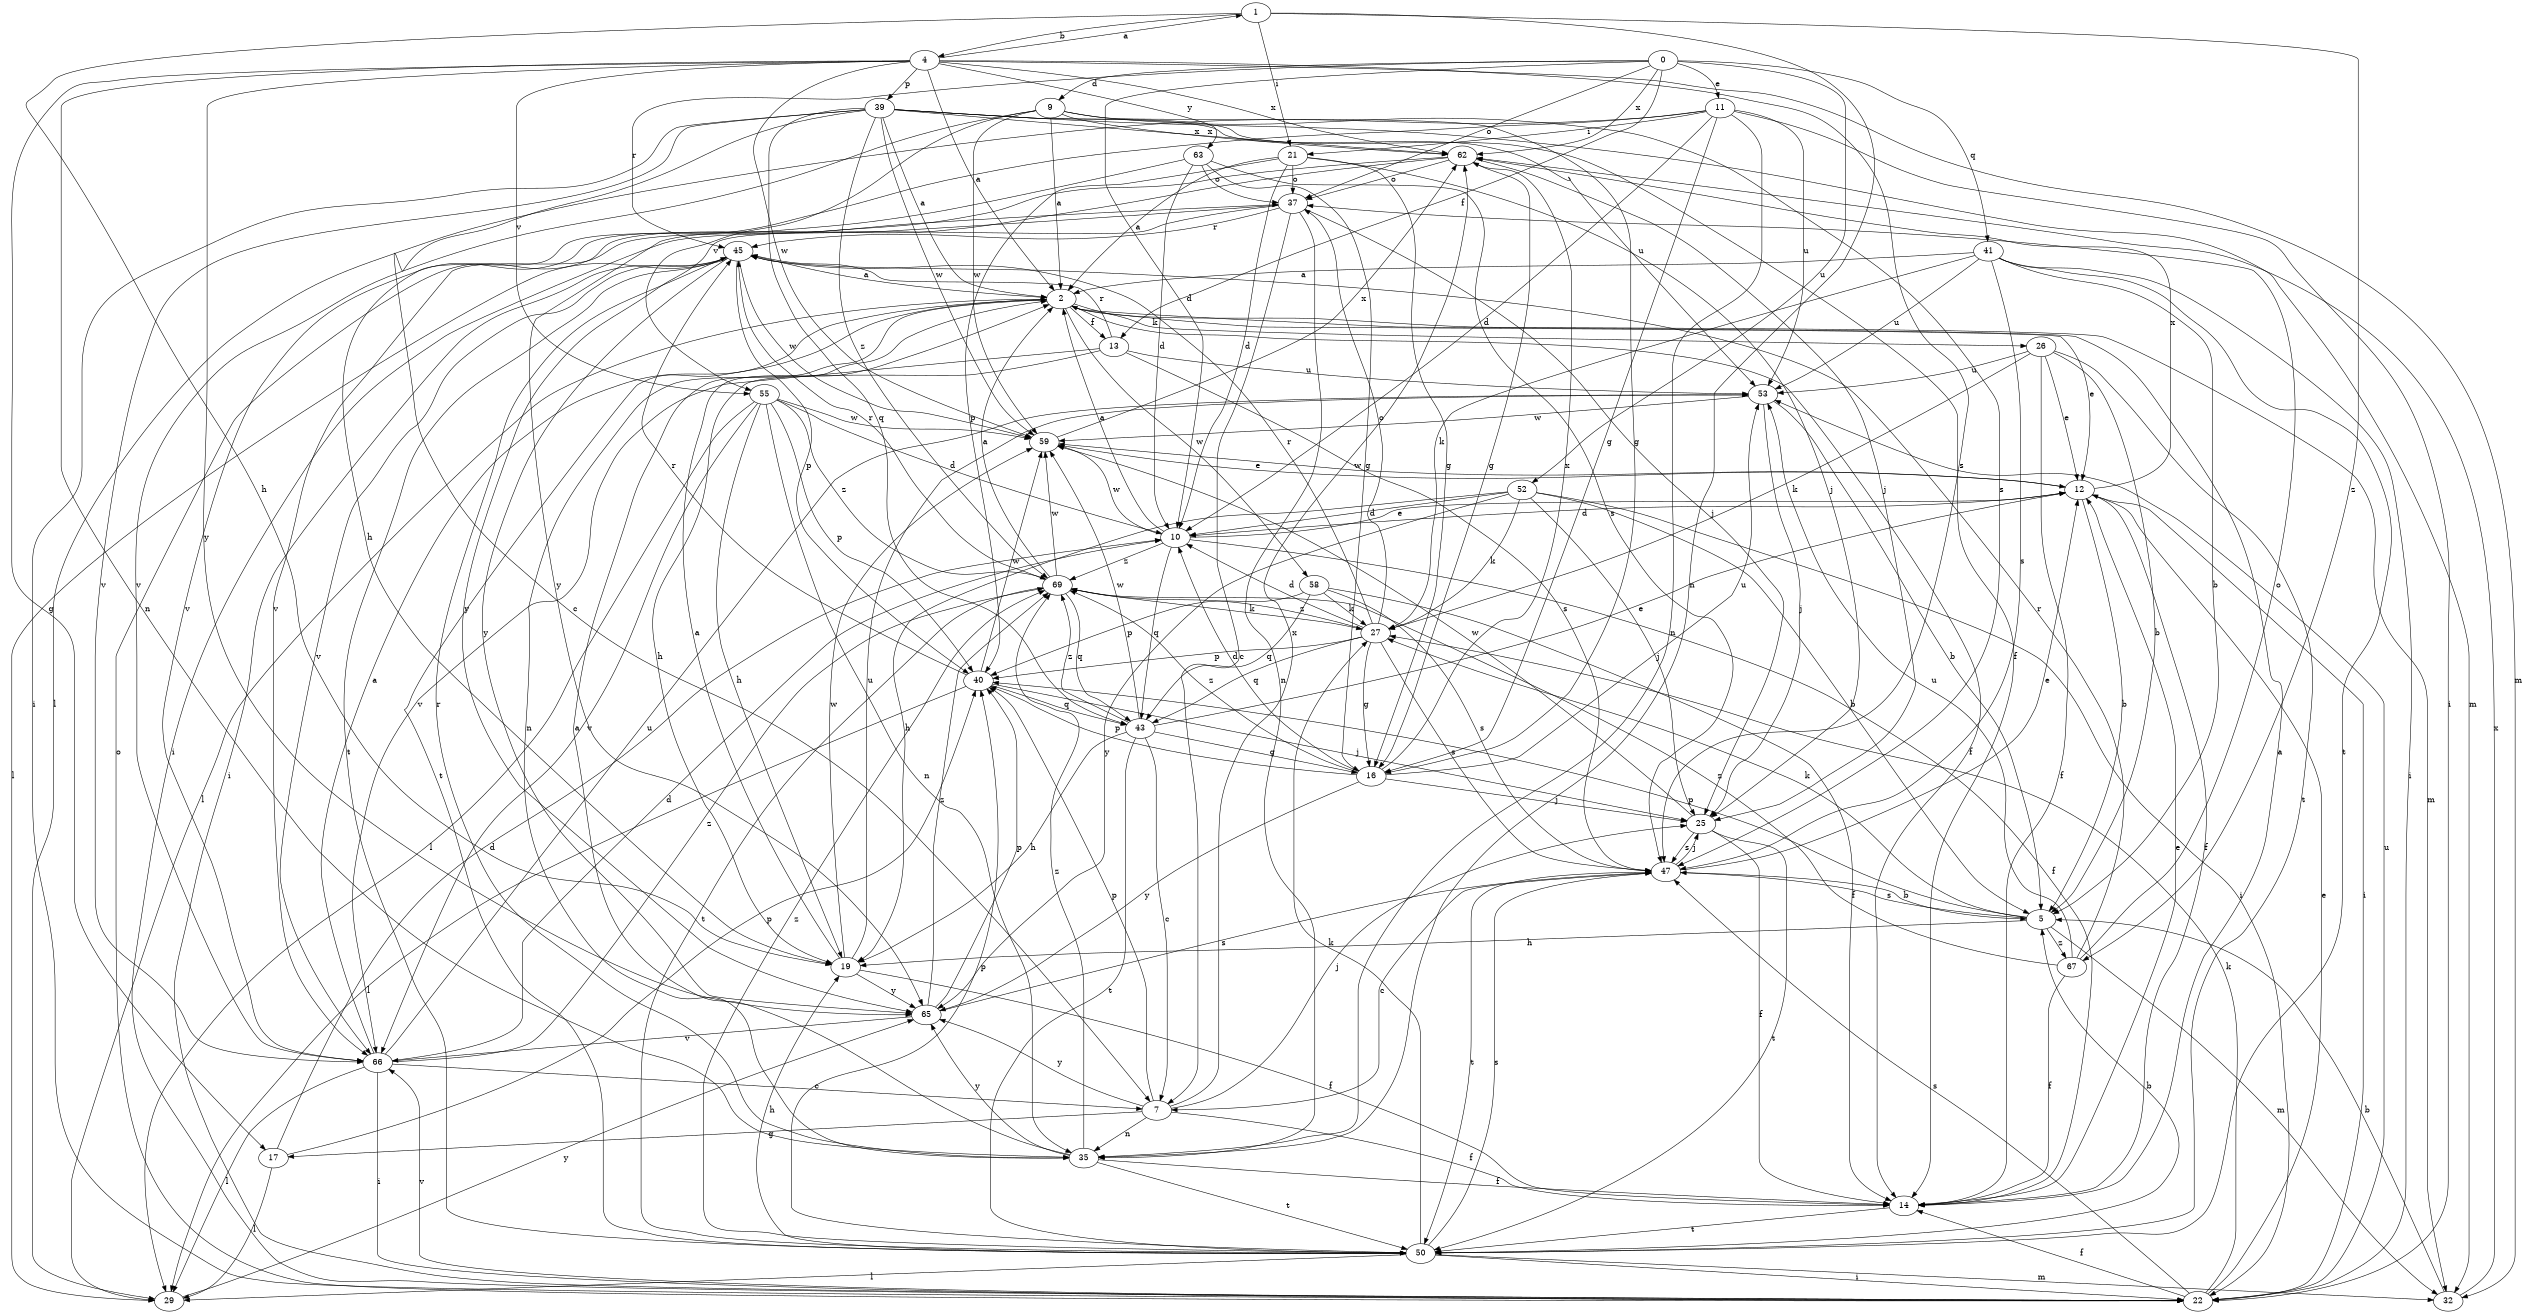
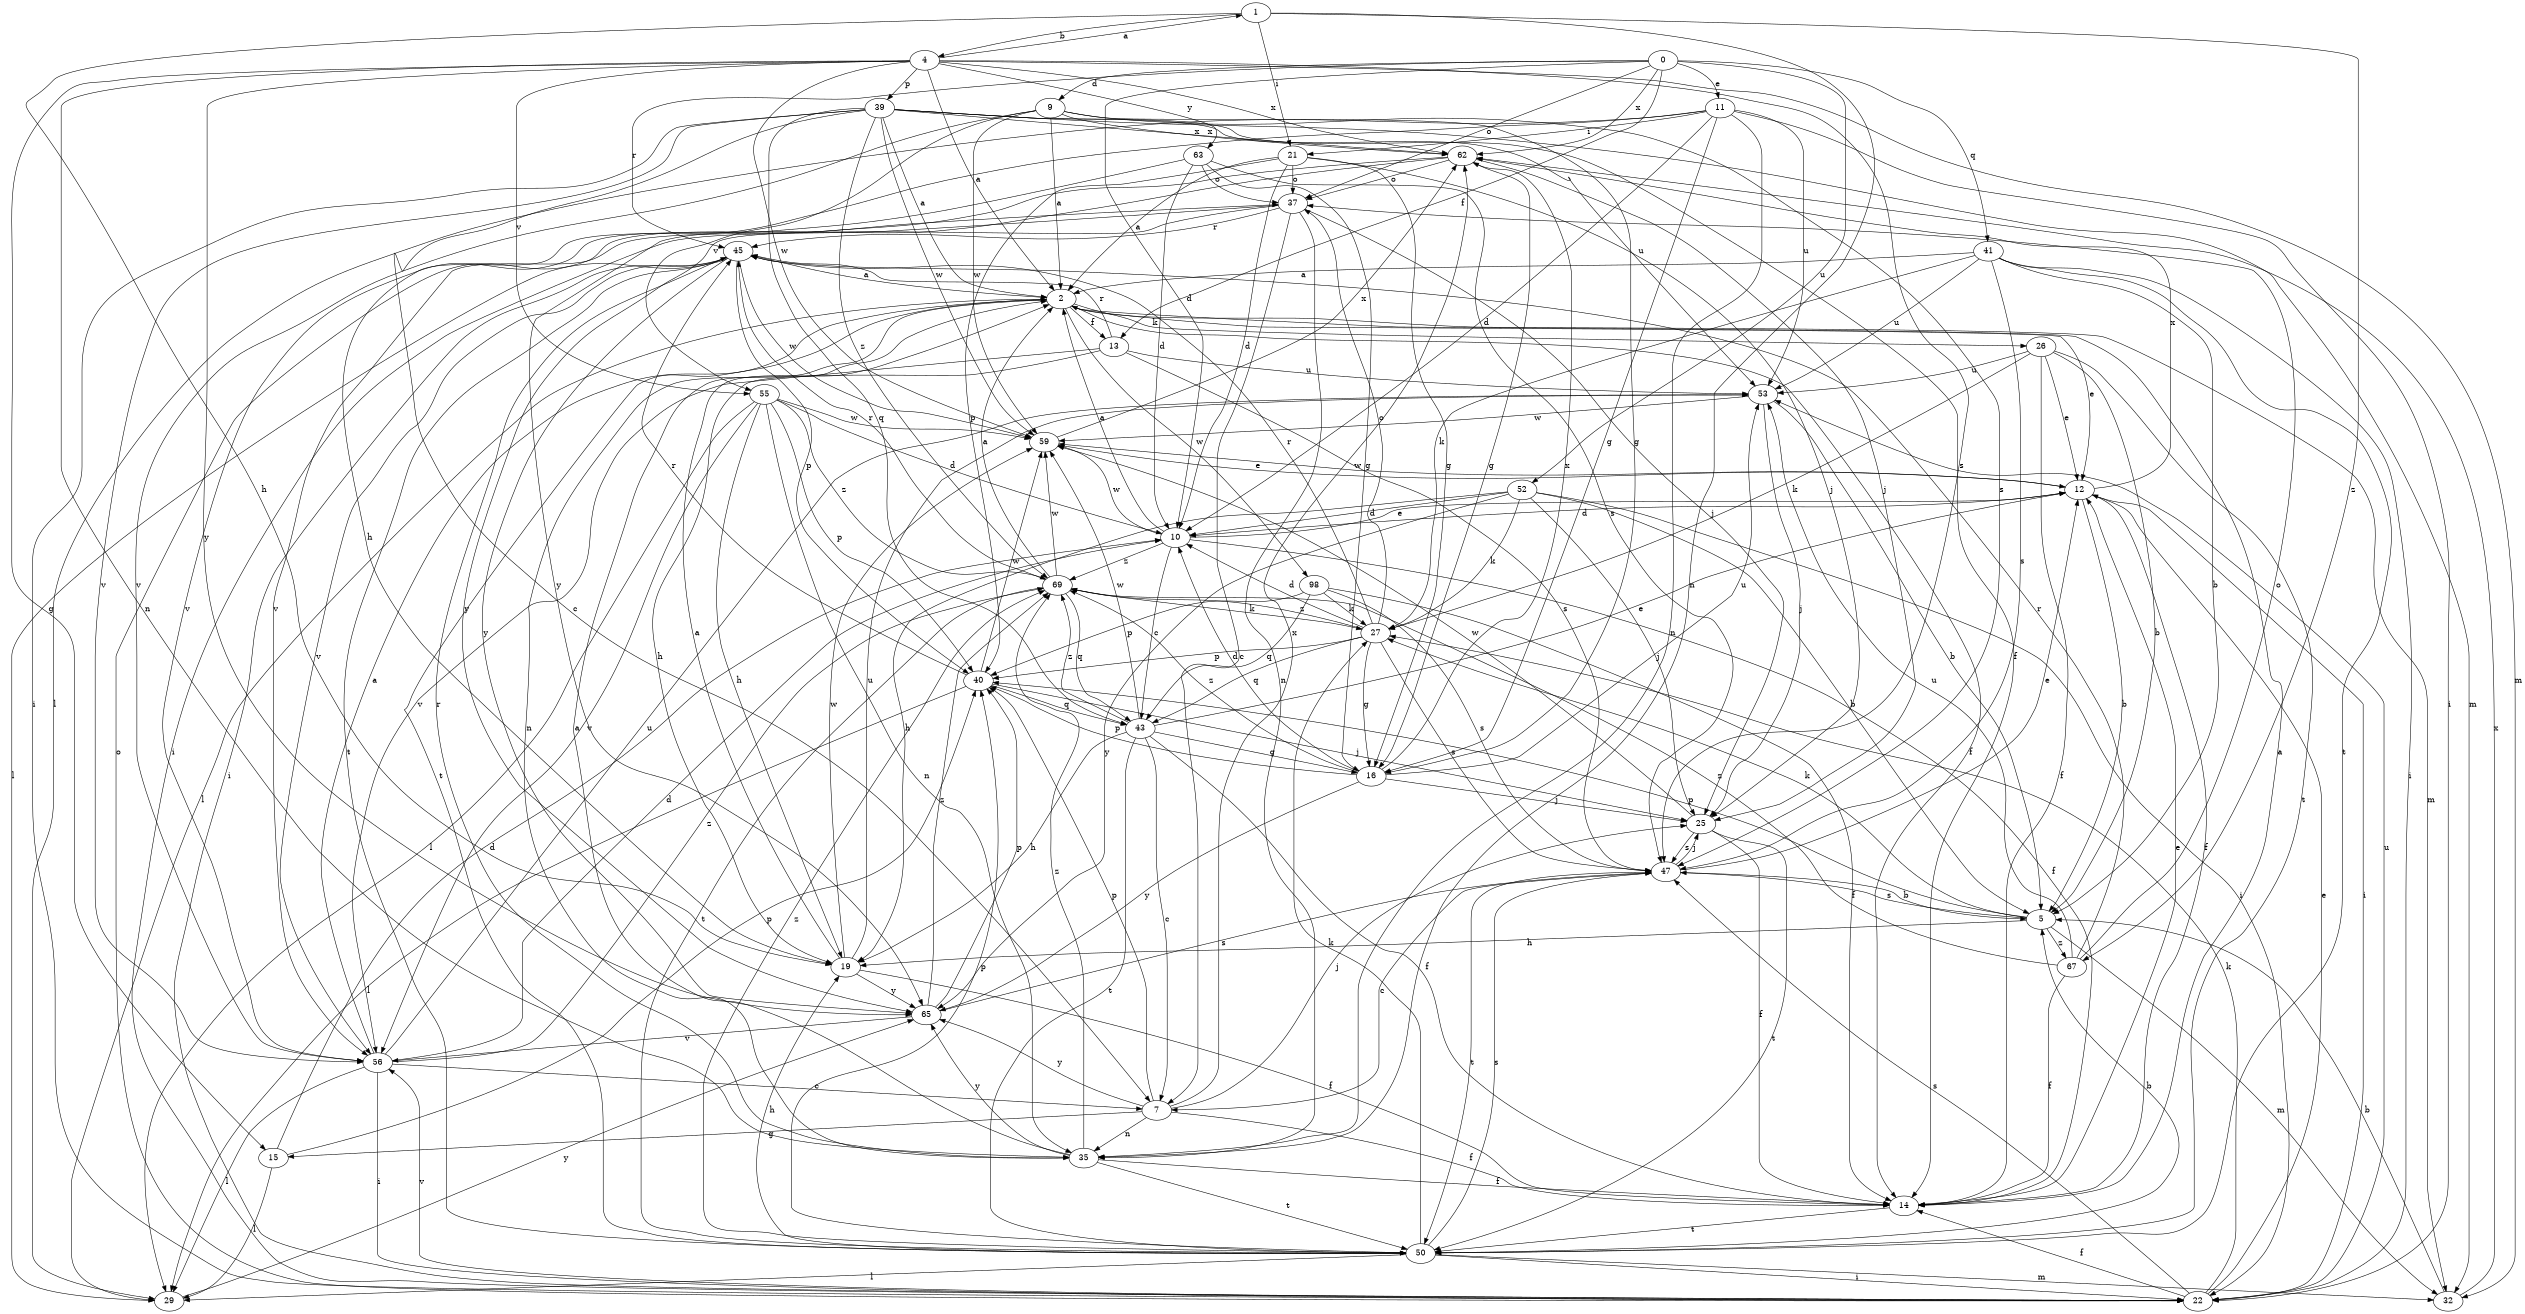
  strict digraph {
    0
    9
    10
    11
    13
    37
    41
    45
    52
    62
    2
    47
    55
    59
    16
-   56 [label=66]
+   56
    12
    14
    43
    69
    19
    21
    35
    29
    22
    53
    65
    7
    25
    50
    5
    27
    40
    1
    4
    67
    32
-   15 [label=17]
+   15
    39
    63
    26
-   58
+   58 [label=98]
    0 -> 9 [label=d]
    0 -> 10 [label=d]
    0 -> 11 [label=e]
    0 -> 13 [label=f]
    0 -> 37 [label=o]
    0 -> 41 [label=q]
    0 -> 45 [label=r]
    0 -> 52 [label=u]
    0 -> 62 [label=x]
    9 -> 62 [label=x]
    9 -> 2 [label=a]
    9 -> 47 [label=s]
    9 -> 55 [label=v]
    9 -> 59 [label=w]
    9 -> 16 [label=g]
    9 -> 56 [label=v]
    10 -> 2 [label=a]
    10 -> 59 [label=w]
    10 -> 12 [label=e]
    10 -> 14 [label=f]
-   10 -> 43 [label=q]
+   10 -> 43 [label=c]
    10 -> 69 [label=z]
    11 -> 10 [label=d]
    11 -> 16 [label=g]
    11 -> 19 [label=h]
    11 -> 21 [label=i]
    11 -> 35 [label=n]
    11 -> 29 [label=l]
    11 -> 22 [label=i]
    11 -> 53 [label=u]
    13 -> 45 [label=r]
    13 -> 47 [label=s]
    13 -> 56 [label=v]
    13 -> 19 [label=h]
    13 -> 53 [label=u]
    37 -> 45 [label=r]
    37 -> 35 [label=n]
    37 -> 22 [label=i]
    37 -> 65 [label=y]
    37 -> 7 [label=c]
    37 -> 25 [label=j]
    41 -> 2 [label=a]
    41 -> 47 [label=s]
    41 -> 22 [label=i]
    41 -> 53 [label=u]
    41 -> 50 [label=t]
    41 -> 5 [label=b]
    41 -> 27 [label=k]
    45 -> 2 [label=a]
    45 -> 59 [label=w]
    45 -> 56 [label=v]
    45 -> 29 [label=l]
    45 -> 22 [label=i]
    45 -> 65 [label=y]
    45 -> 50 [label=t]
    45 -> 40 [label=p]
    52 -> 10 [label=d]
    52 -> 19 [label=h]
    52 -> 22 [label=i]
    52 -> 65 [label=y]
    52 -> 25 [label=j]
    52 -> 5 [label=b]
    52 -> 27 [label=k]
    62 -> 37 [label=o]
    62 -> 16 [label=g]
    62 -> 56 [label=v]
    62 -> 65 [label=y]
    62 -> 25 [label=j]
    2 -> 13 [label=f]
    2 -> 12 [label=e]
    2 -> 14 [label=f]
    2 -> 35 [label=n]
    2 -> 29 [label=l]
    2 -> 50 [label=t]
    2 -> 32 [label=m]
    2 -> 26 [label=k]
    2 -> 58 [label=w]
    47 -> 12 [label=e]
    47 -> 7 [label=c]
    47 -> 25 [label=j]
    47 -> 50 [label=t]
    47 -> 5 [label=b]
    55 -> 10 [label=d]
    55 -> 59 [label=w]
    55 -> 56 [label=v]
    55 -> 69 [label=z]
    55 -> 19 [label=h]
    55 -> 35 [label=n]
    55 -> 29 [label=l]
    55 -> 40 [label=p]
    59 -> 62 [label=x]
    59 -> 12 [label=e]
    16 -> 10 [label=d]
    16 -> 62 [label=x]
    16 -> 69 [label=z]
    16 -> 53 [label=u]
    16 -> 65 [label=y]
    16 -> 25 [label=j]
    16 -> 40 [label=p]
    56 -> 10 [label=d]
    56 -> 2 [label=a]
    56 -> 69 [label=z]
    56 -> 29 [label=l]
    56 -> 22 [label=i]
    56 -> 53 [label=u]
    56 -> 7 [label=c]
    12 -> 10 [label=d]
    12 -> 62 [label=x]
    12 -> 59 [label=w]
    12 -> 14 [label=f]
    12 -> 22 [label=i]
    12 -> 5 [label=b]
    14 -> 2 [label=a]
    14 -> 12 [label=e]
    14 -> 50 [label=t]
    43 -> 59 [label=w]
    43 -> 16 [label=g]
    43 -> 12 [label=e]
+   43 -> 14 [label=f]
    43 -> 69 [label=z]
    43 -> 19 [label=h]
    43 -> 7 [label=c]
    43 -> 50 [label=t]
    69 -> 45 [label=r]
    69 -> 2 [label=a]
    69 -> 59 [label=w]
    69 -> 43 [label=q]
    69 -> 50 [label=t]
    69 -> 27 [label=k]
    19 -> 2 [label=a]
    19 -> 59 [label=w]
    19 -> 14 [label=f]
    19 -> 53 [label=u]
    19 -> 65 [label=y]
    21 -> 10 [label=d]
    21 -> 37 [label=o]
    21 -> 2 [label=a]
    21 -> 16 [label=g]
    21 -> 25 [label=j]
    21 -> 40 [label=p]
    35 -> 45 [label=r]
    35 -> 2 [label=a]
    35 -> 14 [label=f]
    35 -> 69 [label=z]
    35 -> 65 [label=y]
    35 -> 50 [label=t]
    29 -> 65 [label=y]
    22 -> 37 [label=o]
    22 -> 47 [label=s]
    22 -> 56 [label=v]
    22 -> 12 [label=e]
    22 -> 14 [label=f]
    22 -> 53 [label=u]
    22 -> 27 [label=k]
    53 -> 59 [label=w]
    53 -> 25 [label=j]
    53 -> 5 [label=b]
    65 -> 47 [label=s]
    65 -> 56 [label=v]
    65 -> 69 [label=z]
    65 -> 40 [label=p]
    7 -> 62 [label=x]
    7 -> 14 [label=f]
    7 -> 35 [label=n]
    7 -> 65 [label=y]
    7 -> 25 [label=j]
    7 -> 40 [label=p]
    7 -> 15 [label=g]
    25 -> 47 [label=s]
    25 -> 59 [label=w]
    25 -> 14 [label=f]
    25 -> 50 [label=t]
    50 -> 47 [label=s]
    50 -> 69 [label=z]
    50 -> 19 [label=h]
    50 -> 29 [label=l]
    50 -> 22 [label=i]
    50 -> 5 [label=b]
    50 -> 27 [label=k]
    50 -> 40 [label=p]
    50 -> 32 [label=m]
    5 -> 47 [label=s]
    5 -> 19 [label=h]
    5 -> 27 [label=k]
    5 -> 40 [label=p]
    5 -> 67 [label=z]
    5 -> 32 [label=m]
    27 -> 10 [label=d]
    27 -> 37 [label=o]
    27 -> 45 [label=r]
    27 -> 47 [label=s]
    27 -> 16 [label=g]
    27 -> 43 [label=q]
    27 -> 69 [label=z]
    27 -> 40 [label=p]
    40 -> 45 [label=r]
    40 -> 59 [label=w]
    40 -> 43 [label=q]
    40 -> 29 [label=l]
    40 -> 25 [label=j]
    1 -> 19 [label=h]
    1 -> 21 [label=i]
    1 -> 35 [label=n]
    1 -> 4 [label=b]
    1 -> 67 [label=z]
    4 -> 62 [label=x]
    4 -> 2 [label=a]
    4 -> 47 [label=s]
    4 -> 55 [label=v]
    4 -> 59 [label=w]
    4 -> 35 [label=n]
    4 -> 65 [label=y]
    4 -> 1 [label=a]
    4 -> 32 [label=m]
    4 -> 15 [label=g]
    4 -> 39 [label=p]
    4 -> 63 [label=y]
    67 -> 37 [label=o]
    67 -> 45 [label=r]
    67 -> 14 [label=f]
    67 -> 69 [label=z]
    67 -> 53 [label=u]
    32 -> 62 [label=x]
    32 -> 5 [label=b]
    15 -> 10 [label=d]
    15 -> 29 [label=l]
    15 -> 40 [label=p]
    39 -> 62 [label=x]
    39 -> 2 [label=a]
    39 -> 59 [label=w]
    39 -> 56 [label=v]
    39 -> 14 [label=f]
    39 -> 43 [label=q]
    39 -> 69 [label=z]
    39 -> 22 [label=i]
    39 -> 53 [label=u]
    39 -> 7 [label=c]
    39 -> 32 [label=m]
    63 -> 10 [label=d]
    63 -> 37 [label=o]
    63 -> 47 [label=s]
    63 -> 16 [label=g]
    63 -> 56 [label=v]
    26 -> 12 [label=e]
    26 -> 14 [label=f]
    26 -> 53 [label=u]
    26 -> 50 [label=t]
    26 -> 5 [label=b]
    26 -> 27 [label=k]
    58 -> 47 [label=s]
    58 -> 14 [label=f]
    58 -> 43 [label=q]
    58 -> 27 [label=k]
    58 -> 40 [label=p]
  }
